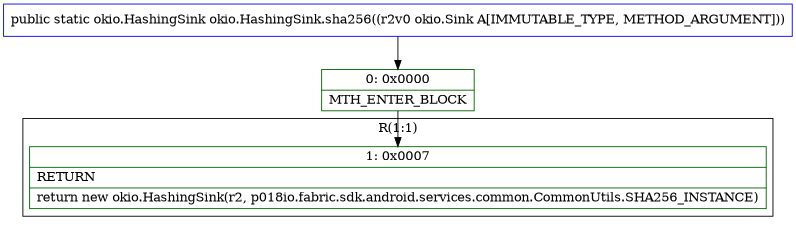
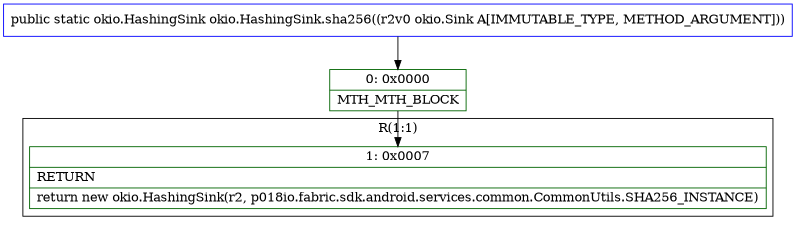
  digraph {
    node [color=darkgreen shape=record]
    n1 [label="{1\:\ 0x0007|RETURN\l|return new okio.HashingSink(r2, p018io.fabric.sdk.android.services.common.CommonUtils.SHA256_INSTANCE)\l}"]
-   n2 [label="{0\:\ 0x0000|MTH_ENTER_BLOCK\l}"]
+   n2 [label="{0\:\ 0x0000|MTH_MTH_BLOCK\l}"]
    n3 [label="{public static okio.HashingSink okio.HashingSink.sha256((r2v0 okio.Sink A[IMMUTABLE_TYPE, METHOD_ARGUMENT])) }" color=blue]
    subgraph cluster_1 {
      label="R(1:1)"
      n1
    }
    n2 -> n1
    n3 -> n2
  }
